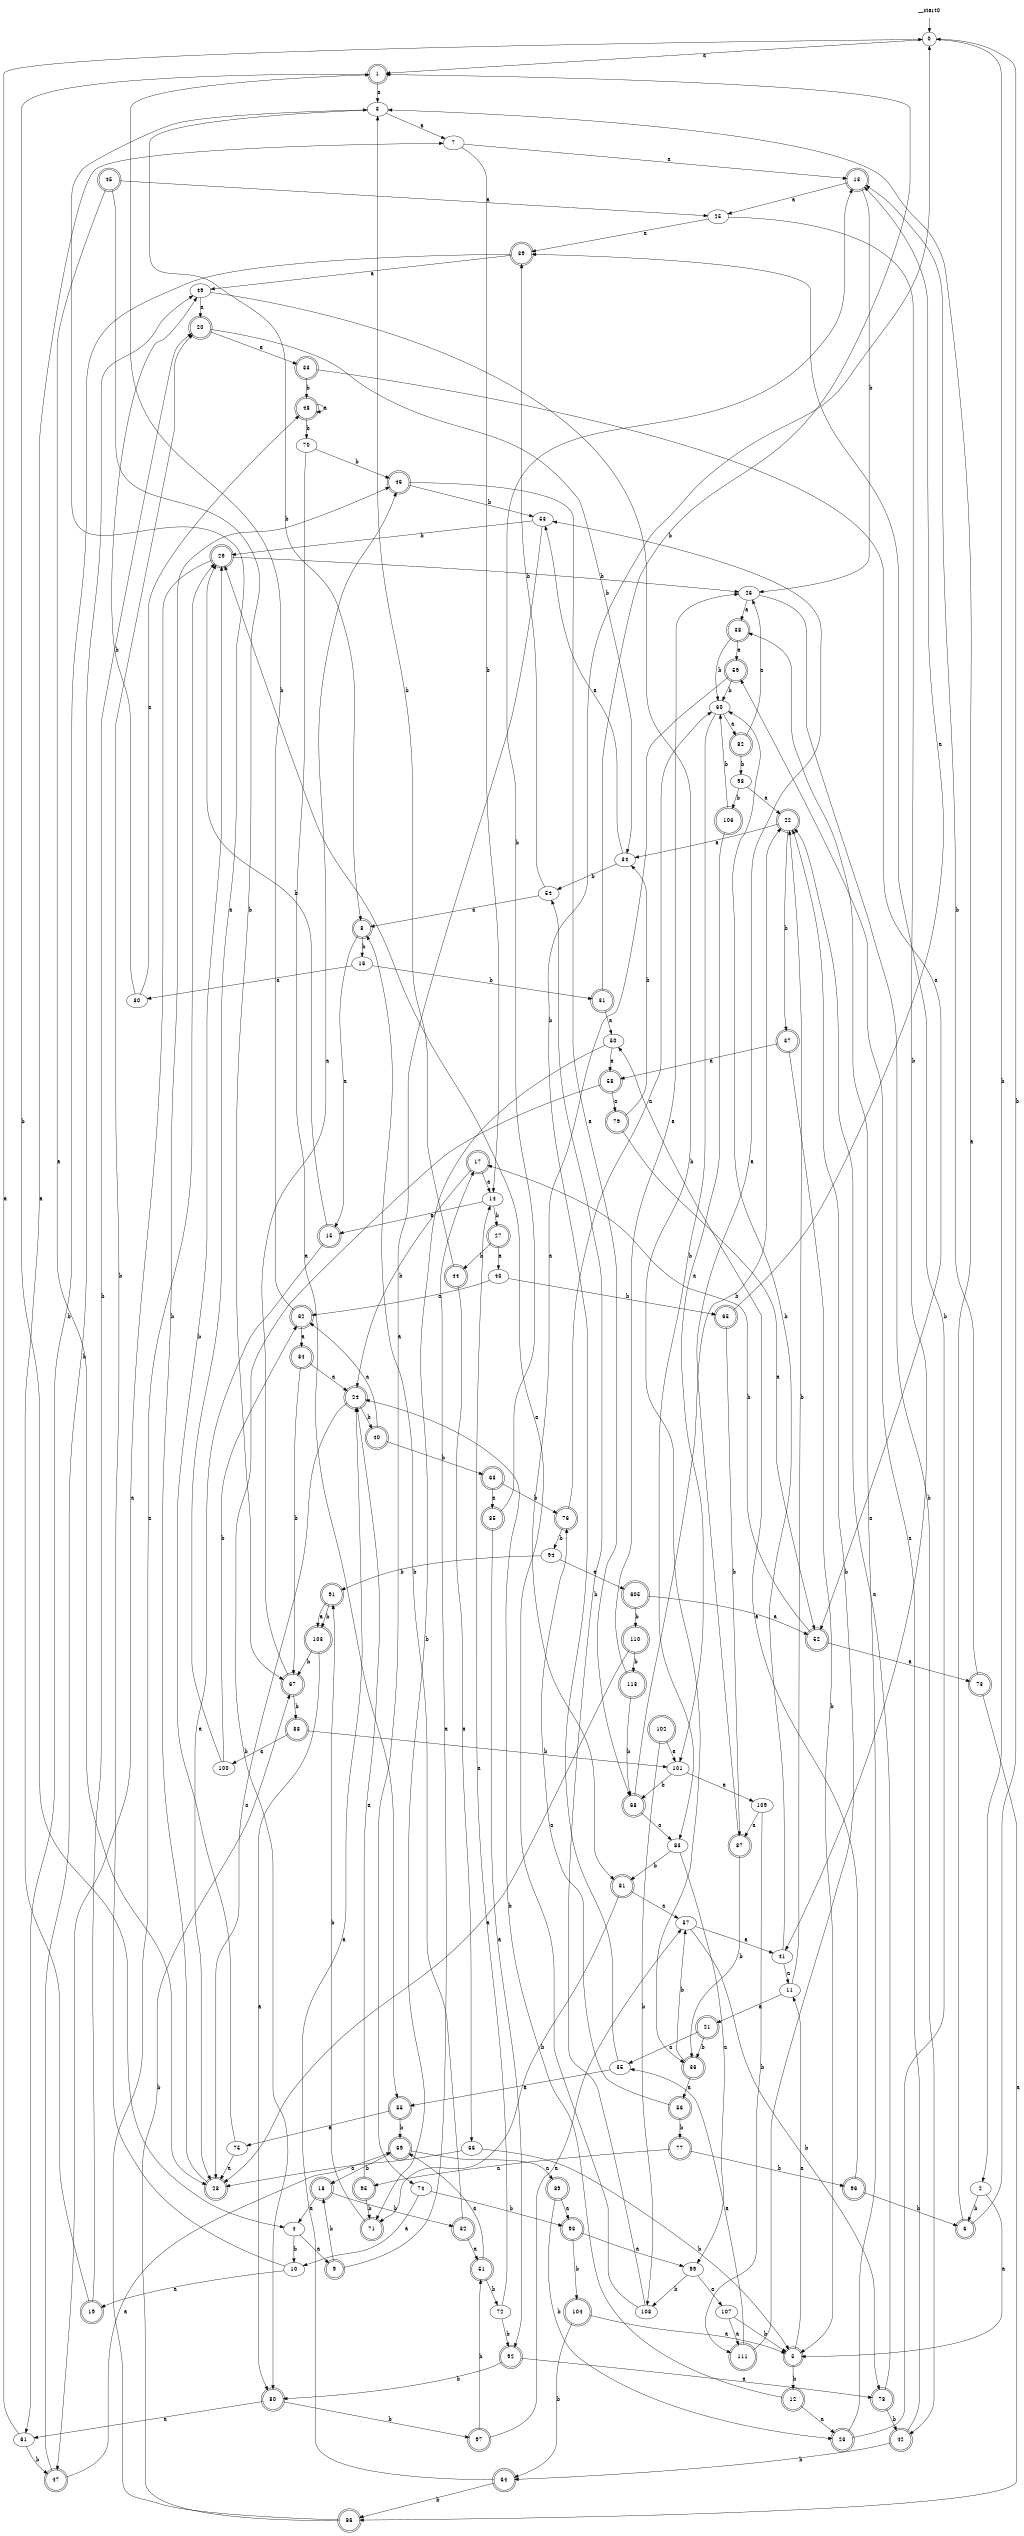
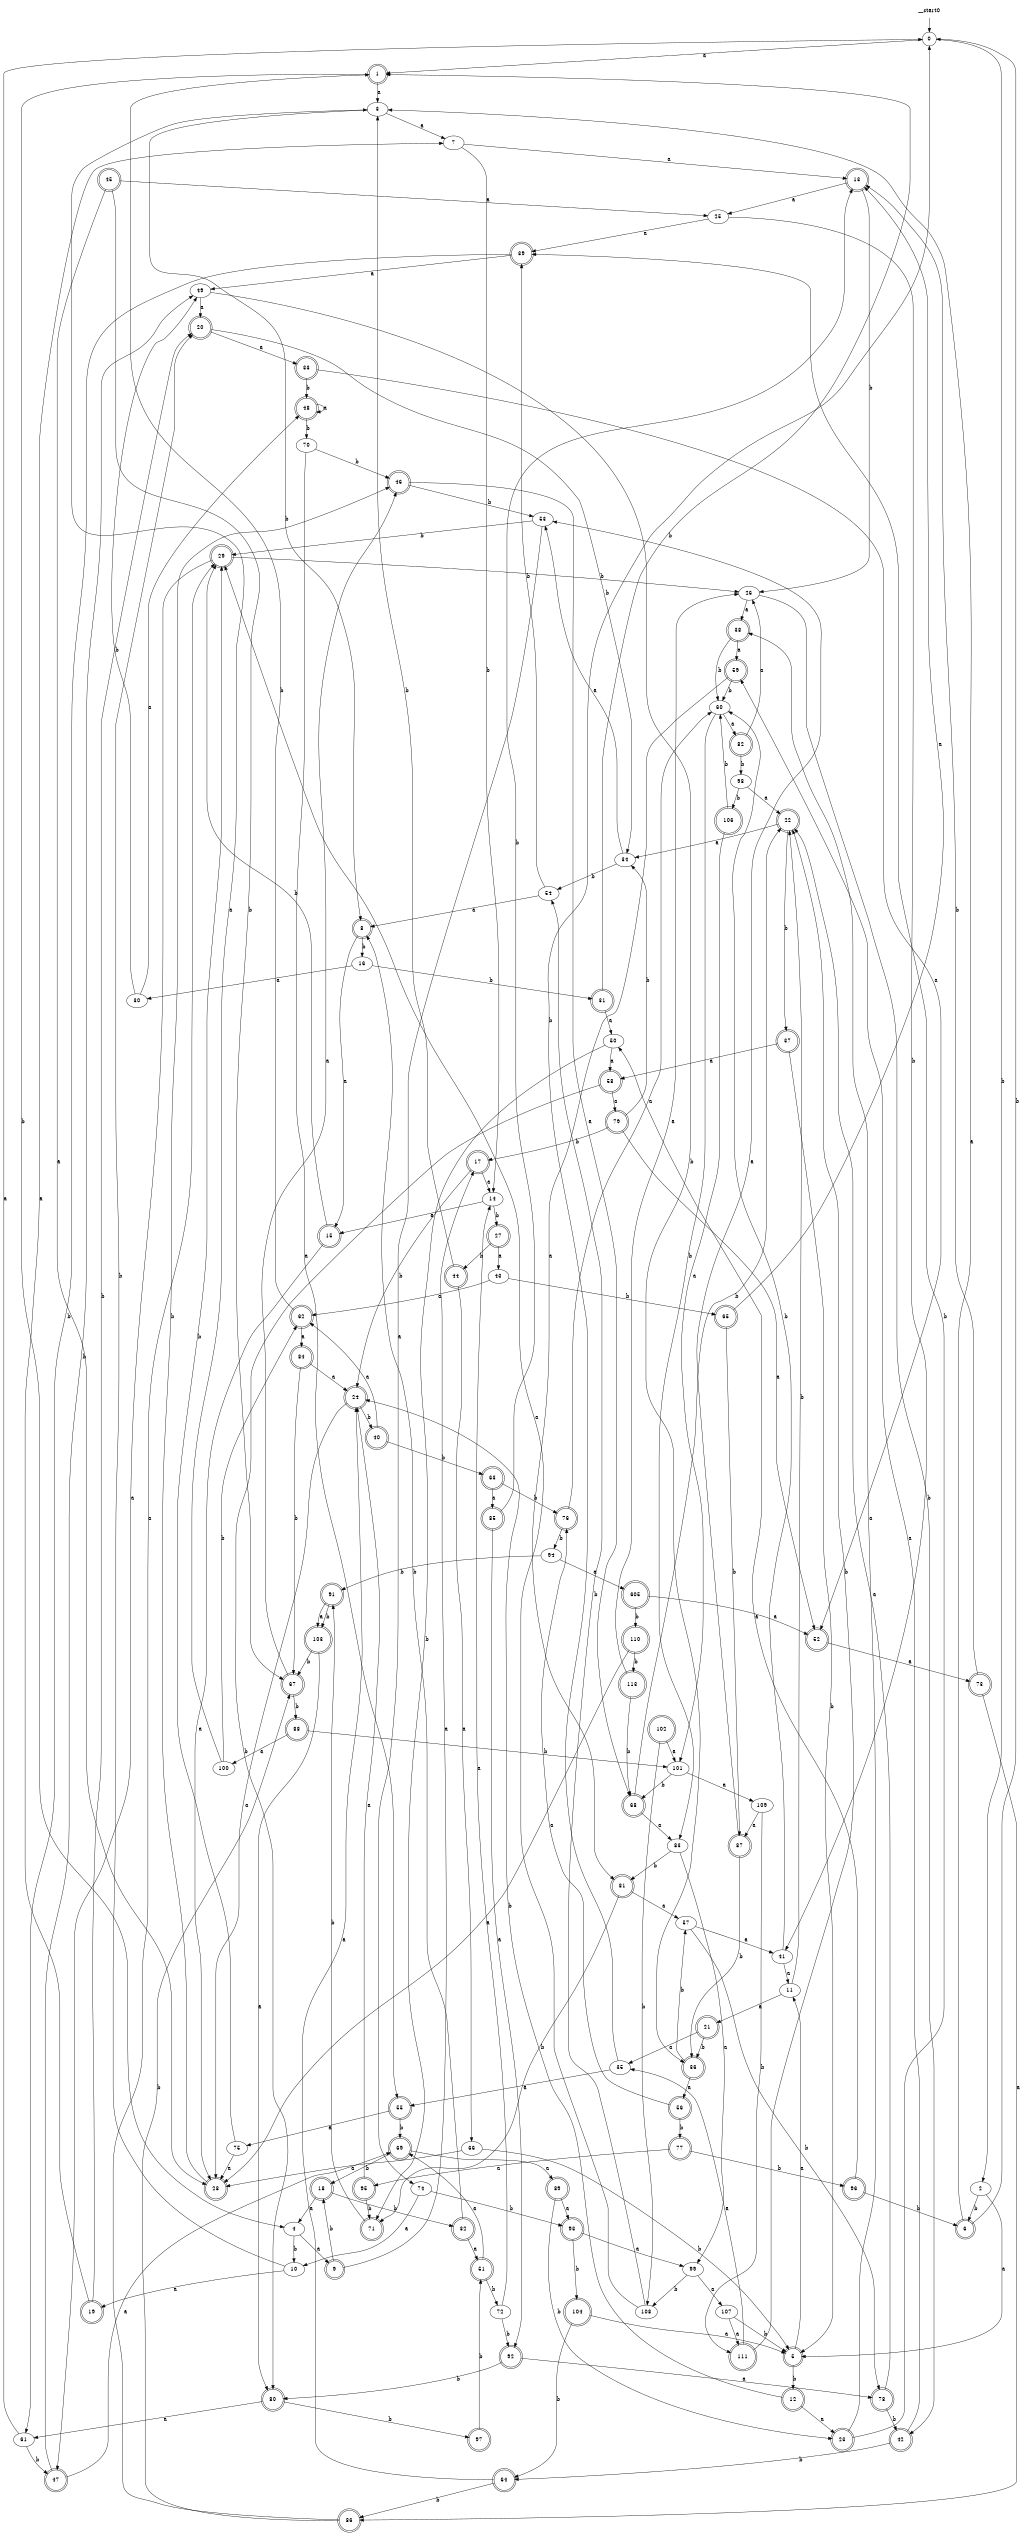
  digraph {
    node [shape=doublecircle]
    __start0 [shape=none]
    0 [shape=circle]
    1
    2 [shape=""]
    3 [shape=""]
    4 [shape=""]
    5
    6
    7 [shape=""]
    8
    9
    10 [shape=""]
    11 [shape=""]
    12
    13
    14 [shape=""]
    15
    16 [shape=""]
    17
    18
    19
    20
    21
    22
    23
    24
    25 [shape=""]
    26 [shape=""]
    27
    28
    29
    30 [shape=""]
    31
    32
    33
    34 [shape=""]
    35 [shape=""]
    36
    37
    38
    39
    40
    41 [shape=""]
    42
    43 [shape=""]
    44
    46
    47
    48
    49 [shape=""]
    50 [shape=""]
    51
    52
    53 [shape=""]
    54 [shape=""]
    55
    56
    57 [shape=""]
    58
    59
    60 [shape=""]
    61 [shape=""]
    62
    63
    64
    65
    66 [shape=""]
    45
    67
    68
    69
    70 [shape=""]
    71
    72 [shape=""]
    73
    74 [shape=""]
    75 [shape=""]
    76
    77
    78
    79
    80
    81
    82
    83 [shape=""]
    84
    85
    86
    87
    88
    89
    91
    92
    93
    94 [shape=""]
    95
    96
    97
    98 [shape=""]
    99 [shape=""]
    100 [shape=""]
    101 [shape=""]
    103
    104
    n105 [label=605]
    106
    107 [shape=""]
    108 [shape=""]
    109 [shape=""]
    102
    110
    111
    n113 [label=113]
    __start0 -> 0
    0 -> 1 [label=a]
    0 -> 2 [label=b]
    1 -> 3 [label=a]
    1 -> 4 [label=b]
    2 -> 5 [label=a]
    2 -> 6 [label=b]
    3 -> 7 [label=a]
    3 -> 8 [label=b]
    4 -> 9 [label=a]
    4 -> 10 [label=b]
    5 -> 11 [label=a]
    5 -> 12 [label=b]
    6 -> 0 [label=b]
    6 -> 3 [label=a]
    7 -> 13 [label=a]
    7 -> 14 [label=b]
    8 -> 15 [label=a]
    8 -> 16 [label=b]
    9 -> 17 [label=a]
    9 -> 18 [label=b]
    10 -> 19 [label=a]
    10 -> 20 [label=b]
    11 -> 21 [label=a]
    11 -> 22 [label=b]
    12 -> 23 [label=a]
    12 -> 24 [label=b]
    13 -> 25 [label=a]
    13 -> 26 [label=b]
    14 -> 15 [label=a]
    14 -> 27 [label=b]
    15 -> 28 [label=a]
    15 -> 29 [label=b]
    16 -> 30 [label=a]
    16 -> 31 [label=b]
    17 -> 14 [label=a]
    17 -> 24 [label=b]
    18 -> 4 [label=a]
    18 -> 32 [label=b]
    19 -> 7 [label=a]
    19 -> 20 [label=b]
    20 -> 33 [label=a]
    20 -> 34 [label=b]
    21 -> 35 [label=a]
    21 -> 36 [label=b]
    22 -> 34 [label=a]
    22 -> 37 [label=b]
    23 -> 38 [label=a]
    23 -> 39 [label=b]
    24 -> 28 [label=a]
    24 -> 40 [label=b]
    25 -> 39 [label=a]
    25 -> 41 [label=b]
    26 -> 38 [label=a]
    26 -> 42 [label=b]
    27 -> 43 [label=a]
    27 -> 44 [label=b]
    28 -> 46 [label=b]
    29 -> 26 [label=b]
    29 -> 47 [label=a]
    30 -> 48 [label=a]
    30 -> 49 [label=b]
    31 -> 1 [label=b]
    31 -> 50 [label=a]
    32 -> 8 [label=b]
    32 -> 51 [label=a]
    33 -> 48 [label=b]
    33 -> 52 [label=a]
    34 -> 53 [label=a]
    34 -> 54 [label=b]
    35 -> 0 [label=b]
    35 -> 55 [label=a]
    36 -> 56 [label=a]
    36 -> 57 [label=b]
    37 -> 5 [label=b]
    37 -> 58 [label=a]
    38 -> 59 [label=a]
    38 -> 60 [label=b]
    39 -> 49 [label=a]
    39 -> 61 [label=b]
    40 -> 62 [label=a]
    40 -> 63 [label=b]
    41 -> 11 [label=a]
    41 -> 60 [label=b]
    42 -> 59 [label=a]
    42 -> 64 [label=b]
    43 -> 62 [label=a]
    43 -> 65 [label=b]
    44 -> 3 [label=b]
    44 -> 66 [label=a]
    46 -> 53 [label=b]
    46 -> 68 [label=a]
    47 -> 49 [label=b]
    47 -> 69 [label=a]
    48 -> 48 [label=a]
    48 -> 70 [label=b]
    49 -> 20 [label=a]
    49 -> 36 [label=b]
    50 -> 58 [label=a]
    50 -> 71 [label=b]
    51 -> 69 [label=a]
    51 -> 72 [label=b]
-   52 -> 17 [label=b]
+   79 -> 17 [label=b]
    52 -> 73 [label=a]
    53 -> 29 [label=b]
    53 -> 74 [label=a]
    54 -> 8 [label=a]
    54 -> 39 [label=b]
    55 -> 69 [label=b]
    55 -> 75 [label=a]
    56 -> 76 [label=a]
    56 -> 77 [label=b]
    57 -> 41 [label=a]
    57 -> 78 [label=b]
    58 -> 79 [label=a]
    58 -> 80 [label=b]
    59 -> 60 [label=b]
    59 -> 81 [label=a]
    60 -> 82 [label=a]
    60 -> 83 [label=b]
    61 -> 0 [label=a]
    61 -> 47 [label=b]
    62 -> 1 [label=b]
    62 -> 84 [label=a]
    63 -> 76 [label=b]
    63 -> 85 [label=a]
    64 -> 24 [label=a]
    64 -> 86 [label=b]
    65 -> 13 [label=a]
    65 -> 87 [label=b]
    66 -> 5 [label=b]
    66 -> 28 [label=a]
    45 -> 25 [label=a]
    45 -> 28 [label=a]
    45 -> 67 [label=b]
    67 -> 46 [label=a]
    67 -> 88 [label=b]
    68 -> 22 [label=b]
    68 -> 83 [label=a]
    69 -> 18 [label=b]
    69 -> 89 [label=a]
    70 -> 46 [label=b]
    70 -> 55 [label=a]
    71 -> 91 [label=b]
    72 -> 14 [label=a]
    72 -> 92 [label=b]
    73 -> 13 [label=b]
    73 -> 86 [label=a]
    74 -> 10 [label=a]
    74 -> 93 [label=b]
    75 -> 28 [label=a]
    75 -> 29 [label=b]
    76 -> 60 [label=a]
    76 -> 94 [label=b]
    77 -> 95 [label=a]
    77 -> 96 [label=b]
    78 -> 22 [label=a]
    78 -> 42 [label=b]
    79 -> 34 [label=b]
    79 -> 52 [label=a]
    80 -> 61 [label=a]
    80 -> 97 [label=b]
    81 -> 57 [label=a]
    81 -> 71 [label=b]
    82 -> 26 [label=a]
    82 -> 98 [label=b]
    83 -> 81 [label=b]
    83 -> 99 [label=a]
    84 -> 24 [label=a]
    84 -> 67 [label=b]
    85 -> 13 [label=b]
    85 -> 92 [label=a]
    86 -> 29 [label=a]
    86 -> 67 [label=b]
    87 -> 36 [label=b]
    87 -> 53 [label=a]
    88 -> 100 [label=a]
    88 -> 101 [label=b]
    89 -> 23 [label=b]
    89 -> 93 [label=a]
    91 -> 103 [label=a]
    91 -> 103 [label=b]
    92 -> 78 [label=a]
    92 -> 80 [label=b]
    93 -> 99 [label=a]
    93 -> 104 [label=b]
    94 -> 91 [label=b]
    94 -> n105 [label=a]
    95 -> 24 [label=a]
    95 -> 71 [label=b]
    96 -> 6 [label=b]
    96 -> 50 [label=a]
    97 -> 51 [label=b]
-   97 -> 57 [label=a]
    98 -> 22 [label=a]
    98 -> 106 [label=b]
    99 -> 107 [label=a]
    99 -> 108 [label=b]
    100 -> 3 [label=a]
    100 -> 62 [label=b]
    101 -> 68 [label=b]
    101 -> 109 [label=a]
    103 -> 67 [label=b]
    103 -> 80 [label=a]
    104 -> 5 [label=a]
    104 -> 64 [label=b]
    n105 -> 52 [label=a]
    n105 -> 110 [label=b]
    106 -> 60 [label=b]
    106 -> 101 [label=a]
    107 -> 5 [label=b]
    107 -> 111 [label=a]
    108 -> 29 [label=a]
    108 -> 54 [label=b]
    109 -> 87 [label=a]
    109 -> 111 [label=b]
    102 -> 101 [label=a]
    102 -> 108 [label=b]
    110 -> 28 [label=a]
    110 -> n113 [label=b]
    111 -> 22 [label=b]
    111 -> 35 [label=a]
    n113 -> 26 [label=a]
    n113 -> 68 [label=b]
  }
